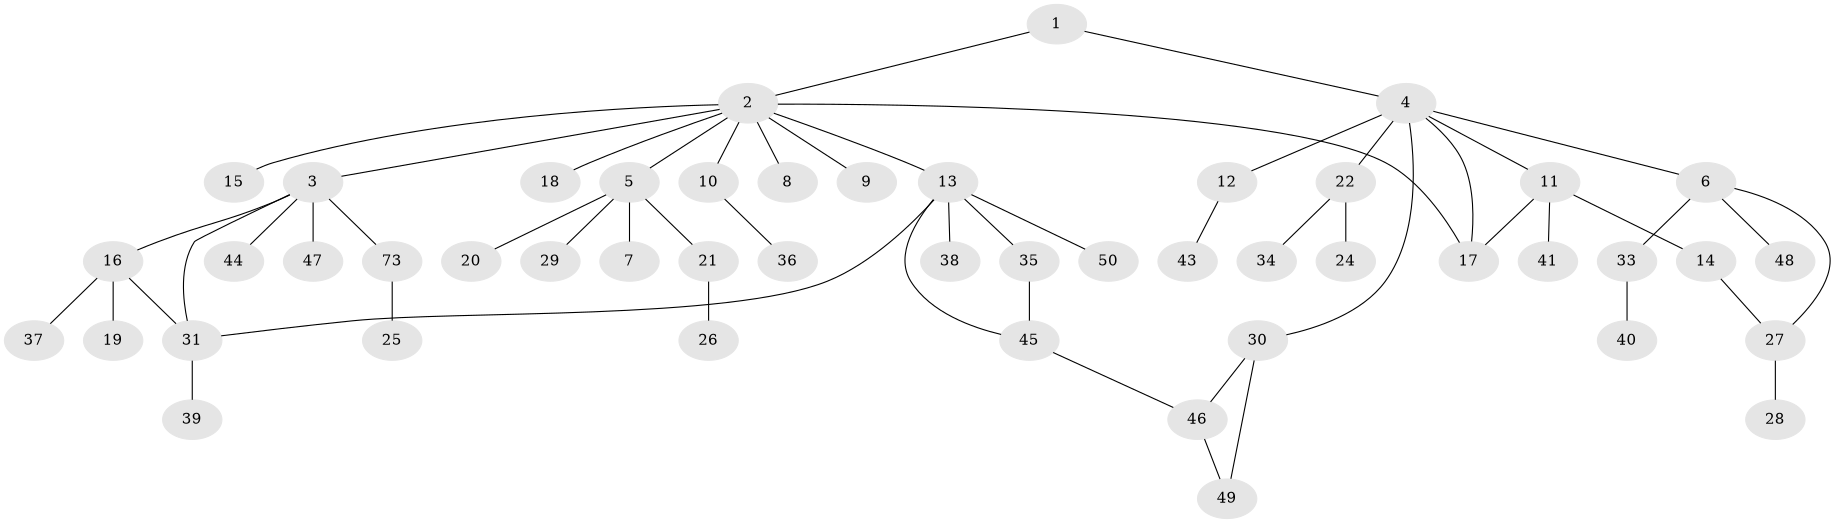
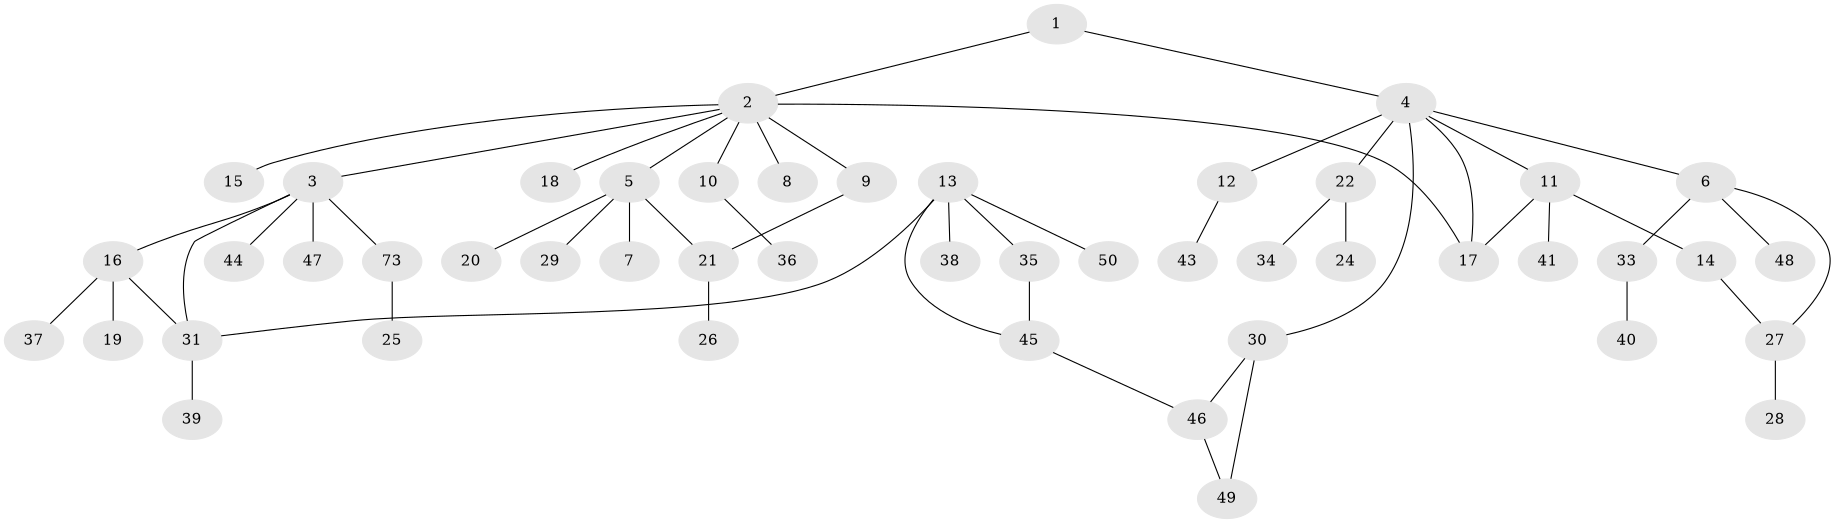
  graph {
    node [color=gray90 style=filled]
    1
    2
    4
    3
    5
    8
    9
    10
    13
    15
    17
    18
    16
    n14 [label=73]
    31
    44
    47
    6
    11
    12
    22
    30
    7
    20
    21
    29
    36
    35
    38
    45
    50
    19
    37
    25
    39
    27
    33
    48
    14
    41
    43
    24
    34
    46
    49
    26
    28
    40
    1 -- 2
    1 -- 4
    2 -- 3
    2 -- 5
    2 -- 8
    2 -- 9
    2 -- 10
-   2 -- 13
    2 -- 15
    2 -- 17
    2 -- 18
    4 -- 17
    4 -- 6
    4 -- 11
    4 -- 12
    4 -- 22
    4 -- 30
    3 -- 16
    3 -- n14
    3 -- 31
    3 -- 44
    3 -- 47
    5 -- 7
    5 -- 20
    5 -- 21
    5 -- 29
+   9 -- 21
    10 -- 36
    13 -- 31
    13 -- 35
    13 -- 38
    13 -- 45
    13 -- 50
    16 -- 31
    16 -- 19
    16 -- 37
    n14 -- 25
    31 -- 39
    6 -- 27
    6 -- 33
    6 -- 48
    11 -- 17
    11 -- 14
    11 -- 41
    12 -- 43
    22 -- 24
    22 -- 34
    30 -- 46
    30 -- 49
    21 -- 26
    35 -- 45
    45 -- 46
    27 -- 28
    33 -- 40
    14 -- 27
    46 -- 49
  }
